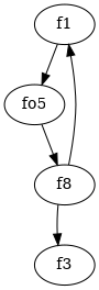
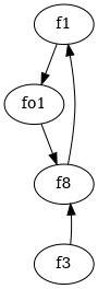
  strict digraph {
    edge [weight=2]
    f1
-   fo1 [label=fo5]
+   fo1
    n3 [label=f8]
    f3
    f1 -> fo1
    fo1 -> n3
    n3 -> f1
-   n3 -> f3
+   f3 -> n3
  }
